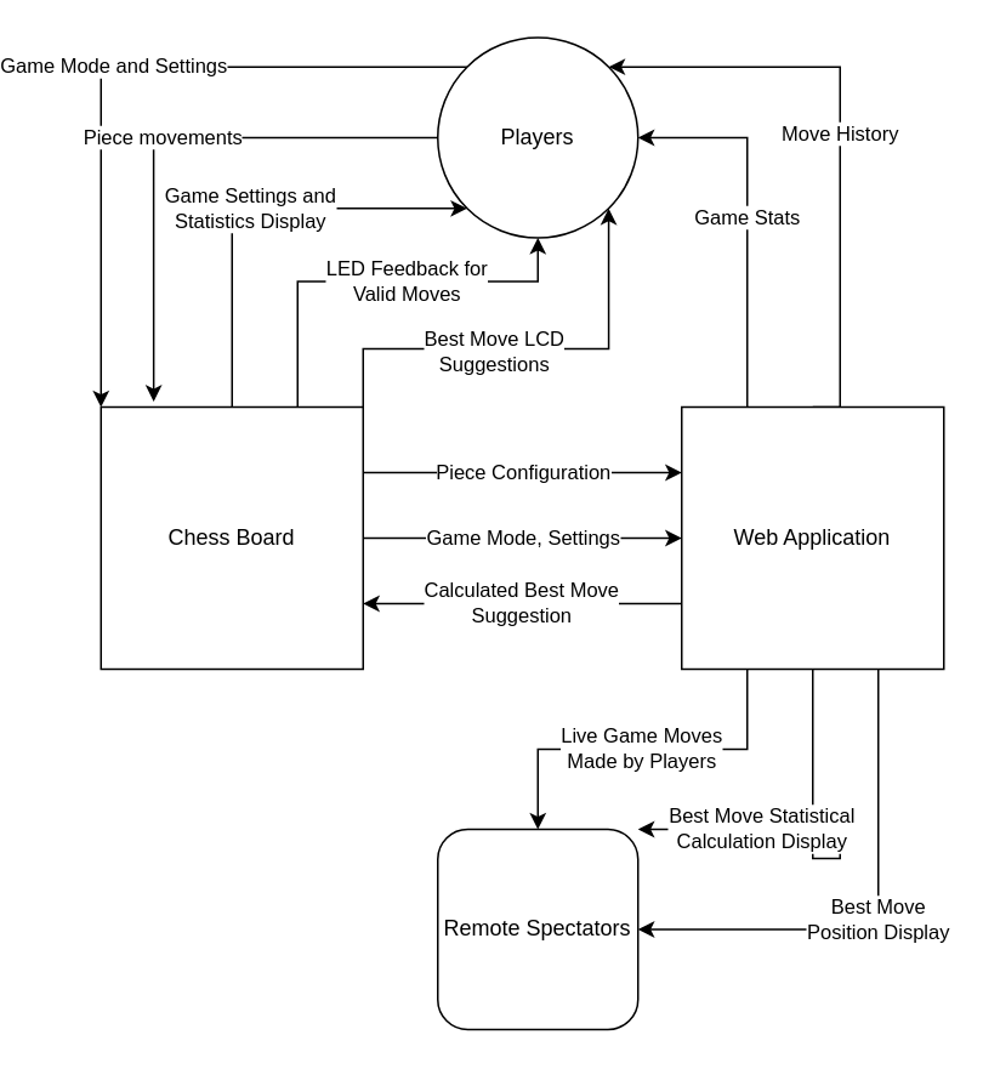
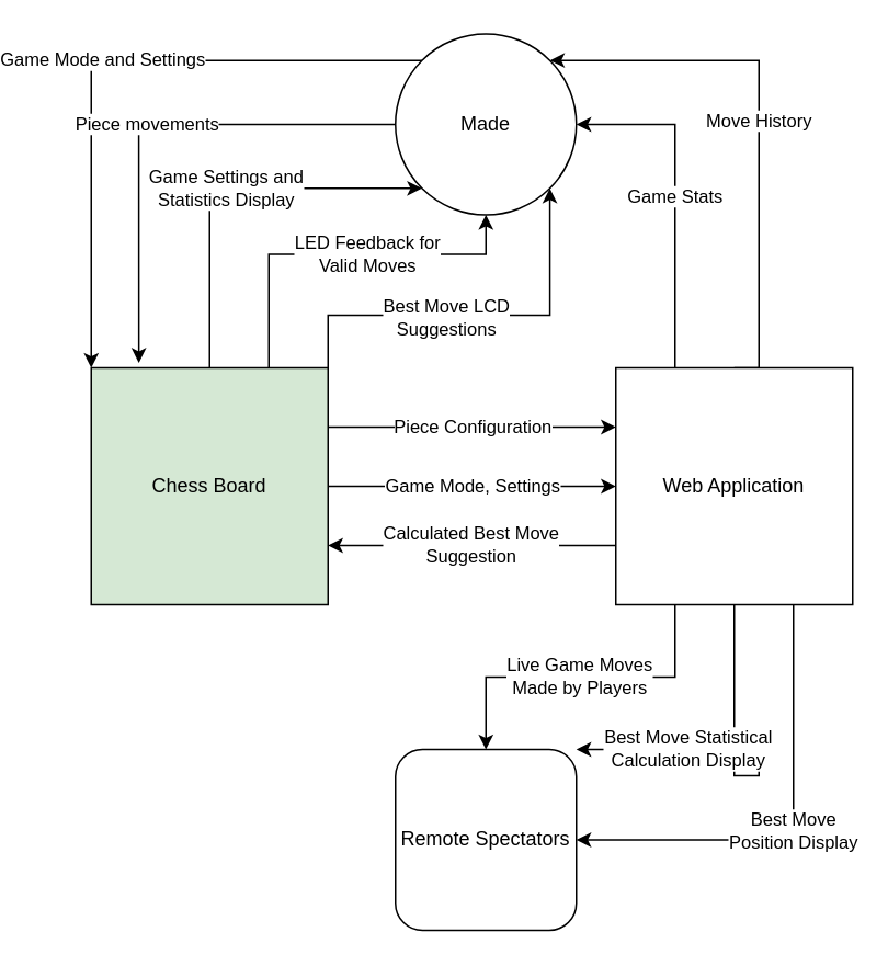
  <mxCell id="0" />
  <mxCell id="1" parent="0" />
  <mxCell id="2" value="Piece Configuration" style="edgeStyle=orthogonalEdgeStyle;rounded=0;orthogonalLoop=1;jettySize=auto;html=1;exitX=1;exitY=0.25;exitDx=0;exitDy=0;entryX=0;entryY=0.25;entryDx=0;entryDy=0;startArrow=none;startFill=0;" parent="1" source="7" target="14" edge="1"><mxGeometry relative="1" as="geometry" /></mxCell>
  <mxCell id="3" value="Game Mode, Settings" style="edgeStyle=orthogonalEdgeStyle;rounded=0;orthogonalLoop=1;jettySize=auto;html=1;exitX=1;exitY=0.5;exitDx=0;exitDy=0;entryX=0;entryY=0.5;entryDx=0;entryDy=0;startArrow=none;startFill=0;" parent="1" source="7" target="14" edge="1"><mxGeometry relative="1" as="geometry" /></mxCell>
  <mxCell id="4" value="Game Settings and&lt;br&gt;Statistics Display" style="edgeStyle=orthogonalEdgeStyle;rounded=0;orthogonalLoop=1;jettySize=auto;html=1;exitX=0.5;exitY=0;exitDx=0;exitDy=0;entryX=0;entryY=1;entryDx=0;entryDy=0;startArrow=none;startFill=0;" parent="1" source="7" target="17" edge="1"><mxGeometry relative="1" as="geometry"><Array as="points"><mxPoint x="92" y="114" /></Array></mxGeometry></mxCell>
  <mxCell id="5" value="LED Feedback for&lt;br&gt;Valid Moves" style="edgeStyle=orthogonalEdgeStyle;rounded=0;orthogonalLoop=1;jettySize=auto;html=1;exitX=0.75;exitY=0;exitDx=0;exitDy=0;entryX=0.5;entryY=1;entryDx=0;entryDy=0;startArrow=none;startFill=0;" parent="1" source="7" target="17" edge="1"><mxGeometry x="0.14" relative="1" as="geometry"><Array as="points"><mxPoint x="128" y="154" /><mxPoint x="260" y="154" /></Array><mxPoint x="1" as="offset" /></mxGeometry></mxCell>
  <mxCell id="6" value="Best Move LCD&lt;br&gt;Suggestions" style="edgeStyle=orthogonalEdgeStyle;rounded=0;orthogonalLoop=1;jettySize=auto;html=1;exitX=1;exitY=0;exitDx=0;exitDy=0;entryX=1;entryY=1;entryDx=0;entryDy=0;startArrow=none;startFill=0;" parent="1" source="7" target="17" edge="1"><mxGeometry x="-0.145" y="-2" relative="1" as="geometry"><Array as="points"><mxPoint x="164" y="191" /><mxPoint x="299" y="191" /></Array><mxPoint as="offset" /></mxGeometry></mxCell>
- <mxCell id="7" value="Chess Board" style="whiteSpace=wrap;html=1;aspect=fixed;" parent="1" vertex="1"><mxGeometry x="20" y="223" width="144" height="144" as="geometry" /></mxCell>
+ <mxCell id="7" value="Chess Board" style="whiteSpace=wrap;html=1;aspect=fixed;fillColor=#d5e8d4;" parent="1" vertex="1"><mxGeometry x="20" y="223" width="144" height="144" as="geometry" /></mxCell>
  <mxCell id="8" value="Game Stats" style="edgeStyle=orthogonalEdgeStyle;rounded=0;orthogonalLoop=1;jettySize=auto;html=1;exitX=0.25;exitY=0;exitDx=0;exitDy=0;entryX=1;entryY=0.5;entryDx=0;entryDy=0;" parent="1" source="14" target="17" edge="1"><mxGeometry relative="1" as="geometry" /></mxCell>
  <mxCell id="9" value="Move History" style="edgeStyle=orthogonalEdgeStyle;rounded=0;orthogonalLoop=1;jettySize=auto;html=1;exitX=0.5;exitY=0;exitDx=0;exitDy=0;entryX=1;entryY=0;entryDx=0;entryDy=0;" parent="1" source="14" target="17" edge="1"><mxGeometry relative="1" as="geometry"><Array as="points"><mxPoint x="426" y="36" /></Array></mxGeometry></mxCell>
  <mxCell id="10" value="Calculated Best Move&lt;br&gt;Suggestion" style="edgeStyle=orthogonalEdgeStyle;rounded=0;orthogonalLoop=1;jettySize=auto;html=1;exitX=0;exitY=0.75;exitDx=0;exitDy=0;entryX=1;entryY=0.75;entryDx=0;entryDy=0;startArrow=none;startFill=0;" parent="1" source="14" target="7" edge="1"><mxGeometry relative="1" as="geometry" /></mxCell>
  <mxCell id="11" value="Live Game Moves&lt;br&gt;Made by Players" style="edgeStyle=orthogonalEdgeStyle;rounded=0;orthogonalLoop=1;jettySize=auto;html=1;exitX=0.25;exitY=1;exitDx=0;exitDy=0;entryX=0.5;entryY=0;entryDx=0;entryDy=0;startArrow=none;startFill=0;" parent="1" source="14" target="18" edge="1"><mxGeometry relative="1" as="geometry" /></mxCell>
  <mxCell id="12" value="Best Move Statistical&lt;br&gt;Calculation Display" style="edgeStyle=orthogonalEdgeStyle;rounded=0;orthogonalLoop=1;jettySize=auto;html=1;exitX=0.5;exitY=1;exitDx=0;exitDy=0;entryX=1;entryY=0;entryDx=0;entryDy=0;startArrow=none;startFill=0;" parent="1" source="14" target="18" edge="1"><mxGeometry x="0.445" relative="1" as="geometry"><Array as="points"><mxPoint x="426" y="471" /></Array><mxPoint as="offset" /></mxGeometry></mxCell>
  <mxCell id="13" value="Best Move&lt;br&gt;Position Display" style="edgeStyle=orthogonalEdgeStyle;rounded=0;orthogonalLoop=1;jettySize=auto;html=1;exitX=0.75;exitY=1;exitDx=0;exitDy=0;entryX=1;entryY=0.5;entryDx=0;entryDy=0;startArrow=none;startFill=0;" parent="1" source="14" target="18" edge="1"><mxGeometry relative="1" as="geometry" /></mxCell>
  <mxCell id="14" value="Web Application" style="whiteSpace=wrap;html=1;aspect=fixed;" parent="1" vertex="1"><mxGeometry x="339" y="223" width="144" height="144" as="geometry" /></mxCell>
  <mxCell id="15" value="Game Mode and Settings" style="edgeStyle=orthogonalEdgeStyle;rounded=0;orthogonalLoop=1;jettySize=auto;html=1;exitX=0;exitY=0;exitDx=0;exitDy=0;entryX=0;entryY=0;entryDx=0;entryDy=0;startArrow=none;startFill=0;" parent="1" source="17" target="7" edge="1"><mxGeometry relative="1" as="geometry" /></mxCell>
  <mxCell id="16" value="Piece movements" style="edgeStyle=orthogonalEdgeStyle;rounded=0;orthogonalLoop=1;jettySize=auto;html=1;exitX=0;exitY=0.5;exitDx=0;exitDy=0;entryX=0.201;entryY=-0.021;entryDx=0;entryDy=0;entryPerimeter=0;startArrow=none;startFill=0;" parent="1" source="17" target="7" edge="1"><mxGeometry relative="1" as="geometry" /></mxCell>
- <mxCell id="17" value="Players" style="ellipse;whiteSpace=wrap;html=1;aspect=fixed;" parent="1" vertex="1"><mxGeometry x="205" y="20" width="110" height="110" as="geometry" /></mxCell>
+ <mxCell id="17" value="Made" style="ellipse;whiteSpace=wrap;html=1;aspect=fixed;" parent="1" vertex="1"><mxGeometry x="205" y="20" width="110" height="110" as="geometry" /></mxCell>
  <mxCell id="18" value="Remote Spectators" style="whiteSpace=wrap;html=1;aspect=fixed;rounded=1;" parent="1" vertex="1"><mxGeometry x="205" y="455" width="110" height="110" as="geometry" /></mxCell>
